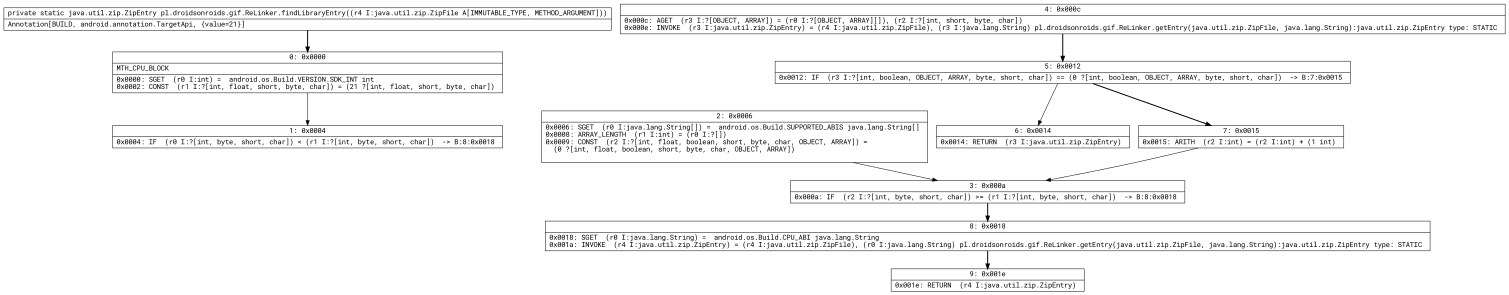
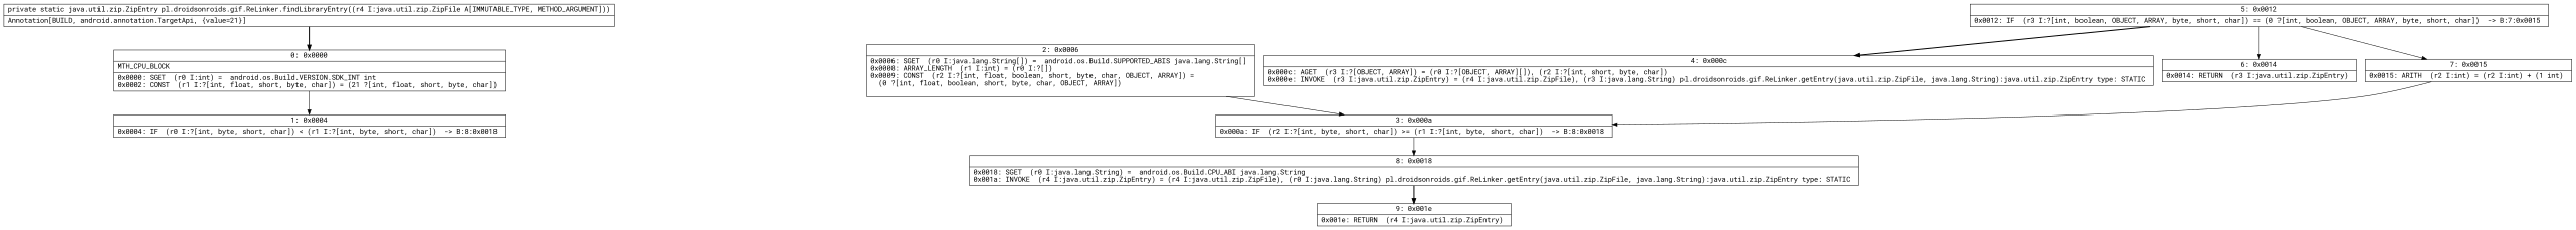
  digraph {
    fontname="Roboto Mono"
    node [fontname="Roboto Mono" shape=record]
    edge [fontname="Roboto Mono" style=solid]
    n1 [label="{0\:\ 0x0000|MTH_CPU_BLOCK\l|0x0000: SGET  (r0 I:int) =  android.os.Build.VERSION.SDK_INT int \l0x0002: CONST  (r1 I:?[int, float, short, byte, char]) = (21 ?[int, float, short, byte, char]) \l}"]
    n2 [label="{1\:\ 0x0004|0x0004: IF  (r0 I:?[int, byte, short, char]) \< (r1 I:?[int, byte, short, char])  \-\> B:8:0x0018 \l}"]
    n3 [label="{2\:\ 0x0006|0x0006: SGET  (r0 I:java.lang.String[]) =  android.os.Build.SUPPORTED_ABIS java.lang.String[] \l0x0008: ARRAY_LENGTH  (r1 I:int) = (r0 I:?[]) \l0x0009: CONST  (r2 I:?[int, float, boolean, short, byte, char, OBJECT, ARRAY]) = \l  (0 ?[int, float, boolean, short, byte, char, OBJECT, ARRAY])\l \l}"]
    n4 [label="{3\:\ 0x000a|0x000a: IF  (r2 I:?[int, byte, short, char]) \>= (r1 I:?[int, byte, short, char])  \-\> B:8:0x0018 \l}"]
    n5 [label="{8\:\ 0x0018|0x0018: SGET  (r0 I:java.lang.String) =  android.os.Build.CPU_ABI java.lang.String \l0x001a: INVOKE  (r4 I:java.util.zip.ZipEntry) = (r4 I:java.util.zip.ZipFile), (r0 I:java.lang.String) pl.droidsonroids.gif.ReLinker.getEntry(java.util.zip.ZipFile, java.lang.String):java.util.zip.ZipEntry type: STATIC \l}"]
    n6 [label="{9\:\ 0x001e|0x001e: RETURN  (r4 I:java.util.zip.ZipEntry) \l}"]
    n7 [label="{4\:\ 0x000c|0x000c: AGET  (r3 I:?[OBJECT, ARRAY]) = (r0 I:?[OBJECT, ARRAY][]), (r2 I:?[int, short, byte, char]) \l0x000e: INVOKE  (r3 I:java.util.zip.ZipEntry) = (r4 I:java.util.zip.ZipFile), (r3 I:java.lang.String) pl.droidsonroids.gif.ReLinker.getEntry(java.util.zip.ZipFile, java.lang.String):java.util.zip.ZipEntry type: STATIC \l}"]
    n8 [label="{5\:\ 0x0012|0x0012: IF  (r3 I:?[int, boolean, OBJECT, ARRAY, byte, short, char]) == (0 ?[int, boolean, OBJECT, ARRAY, byte, short, char])  \-\> B:7:0x0015 \l}"]
    n9 [label="{6\:\ 0x0014|0x0014: RETURN  (r3 I:java.util.zip.ZipEntry) \l}"]
    n10 [label="{7\:\ 0x0015|0x0015: ARITH  (r2 I:int) = (r2 I:int) + (1 int) \l}"]
    n11 [label="{private static java.util.zip.ZipEntry pl.droidsonroids.gif.ReLinker.findLibraryEntry((r4 I:java.util.zip.ZipFile A[IMMUTABLE_TYPE, METHOD_ARGUMENT]))  | Annotation[BUILD, android.annotation.TargetApi, \{value=21\}]\l}"]
    n1 -> n2
    n3 -> n4
-   n4 -> n5 [style=bold]
+   n4 -> n5
    n5 -> n6 [style=bold]
-   n7 -> n8 [style=bold]
+   n8 -> n7 [style=bold]
    n8 -> n9
-   n8 -> n10 [style=bold]
+   n8 -> n10
    n10 -> n4
    n11 -> n1 [style=bold]
  }
